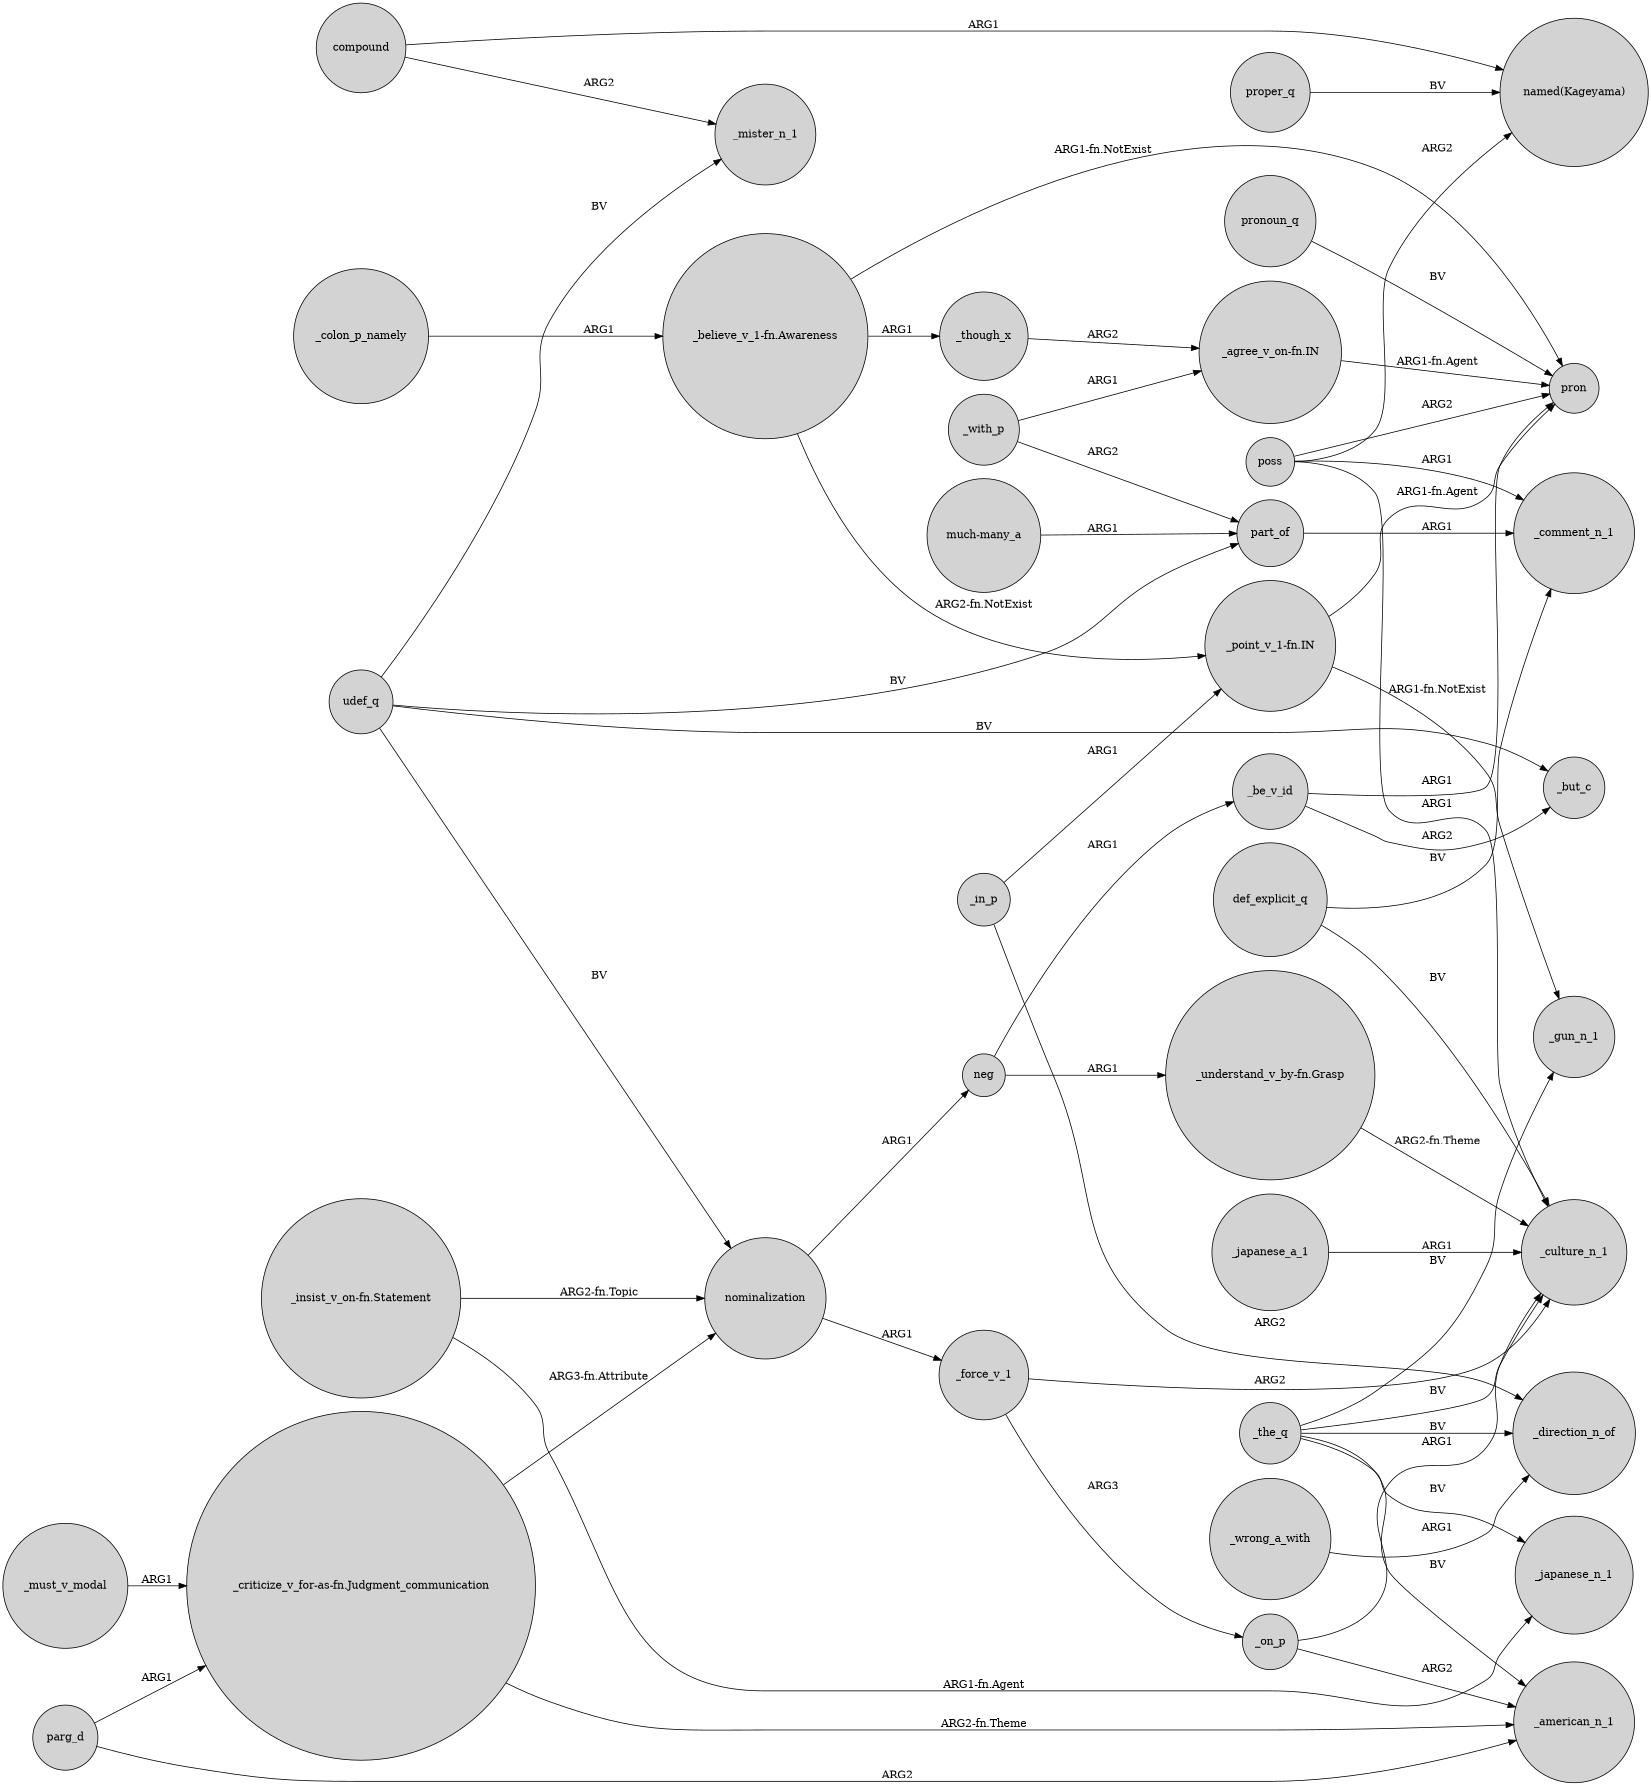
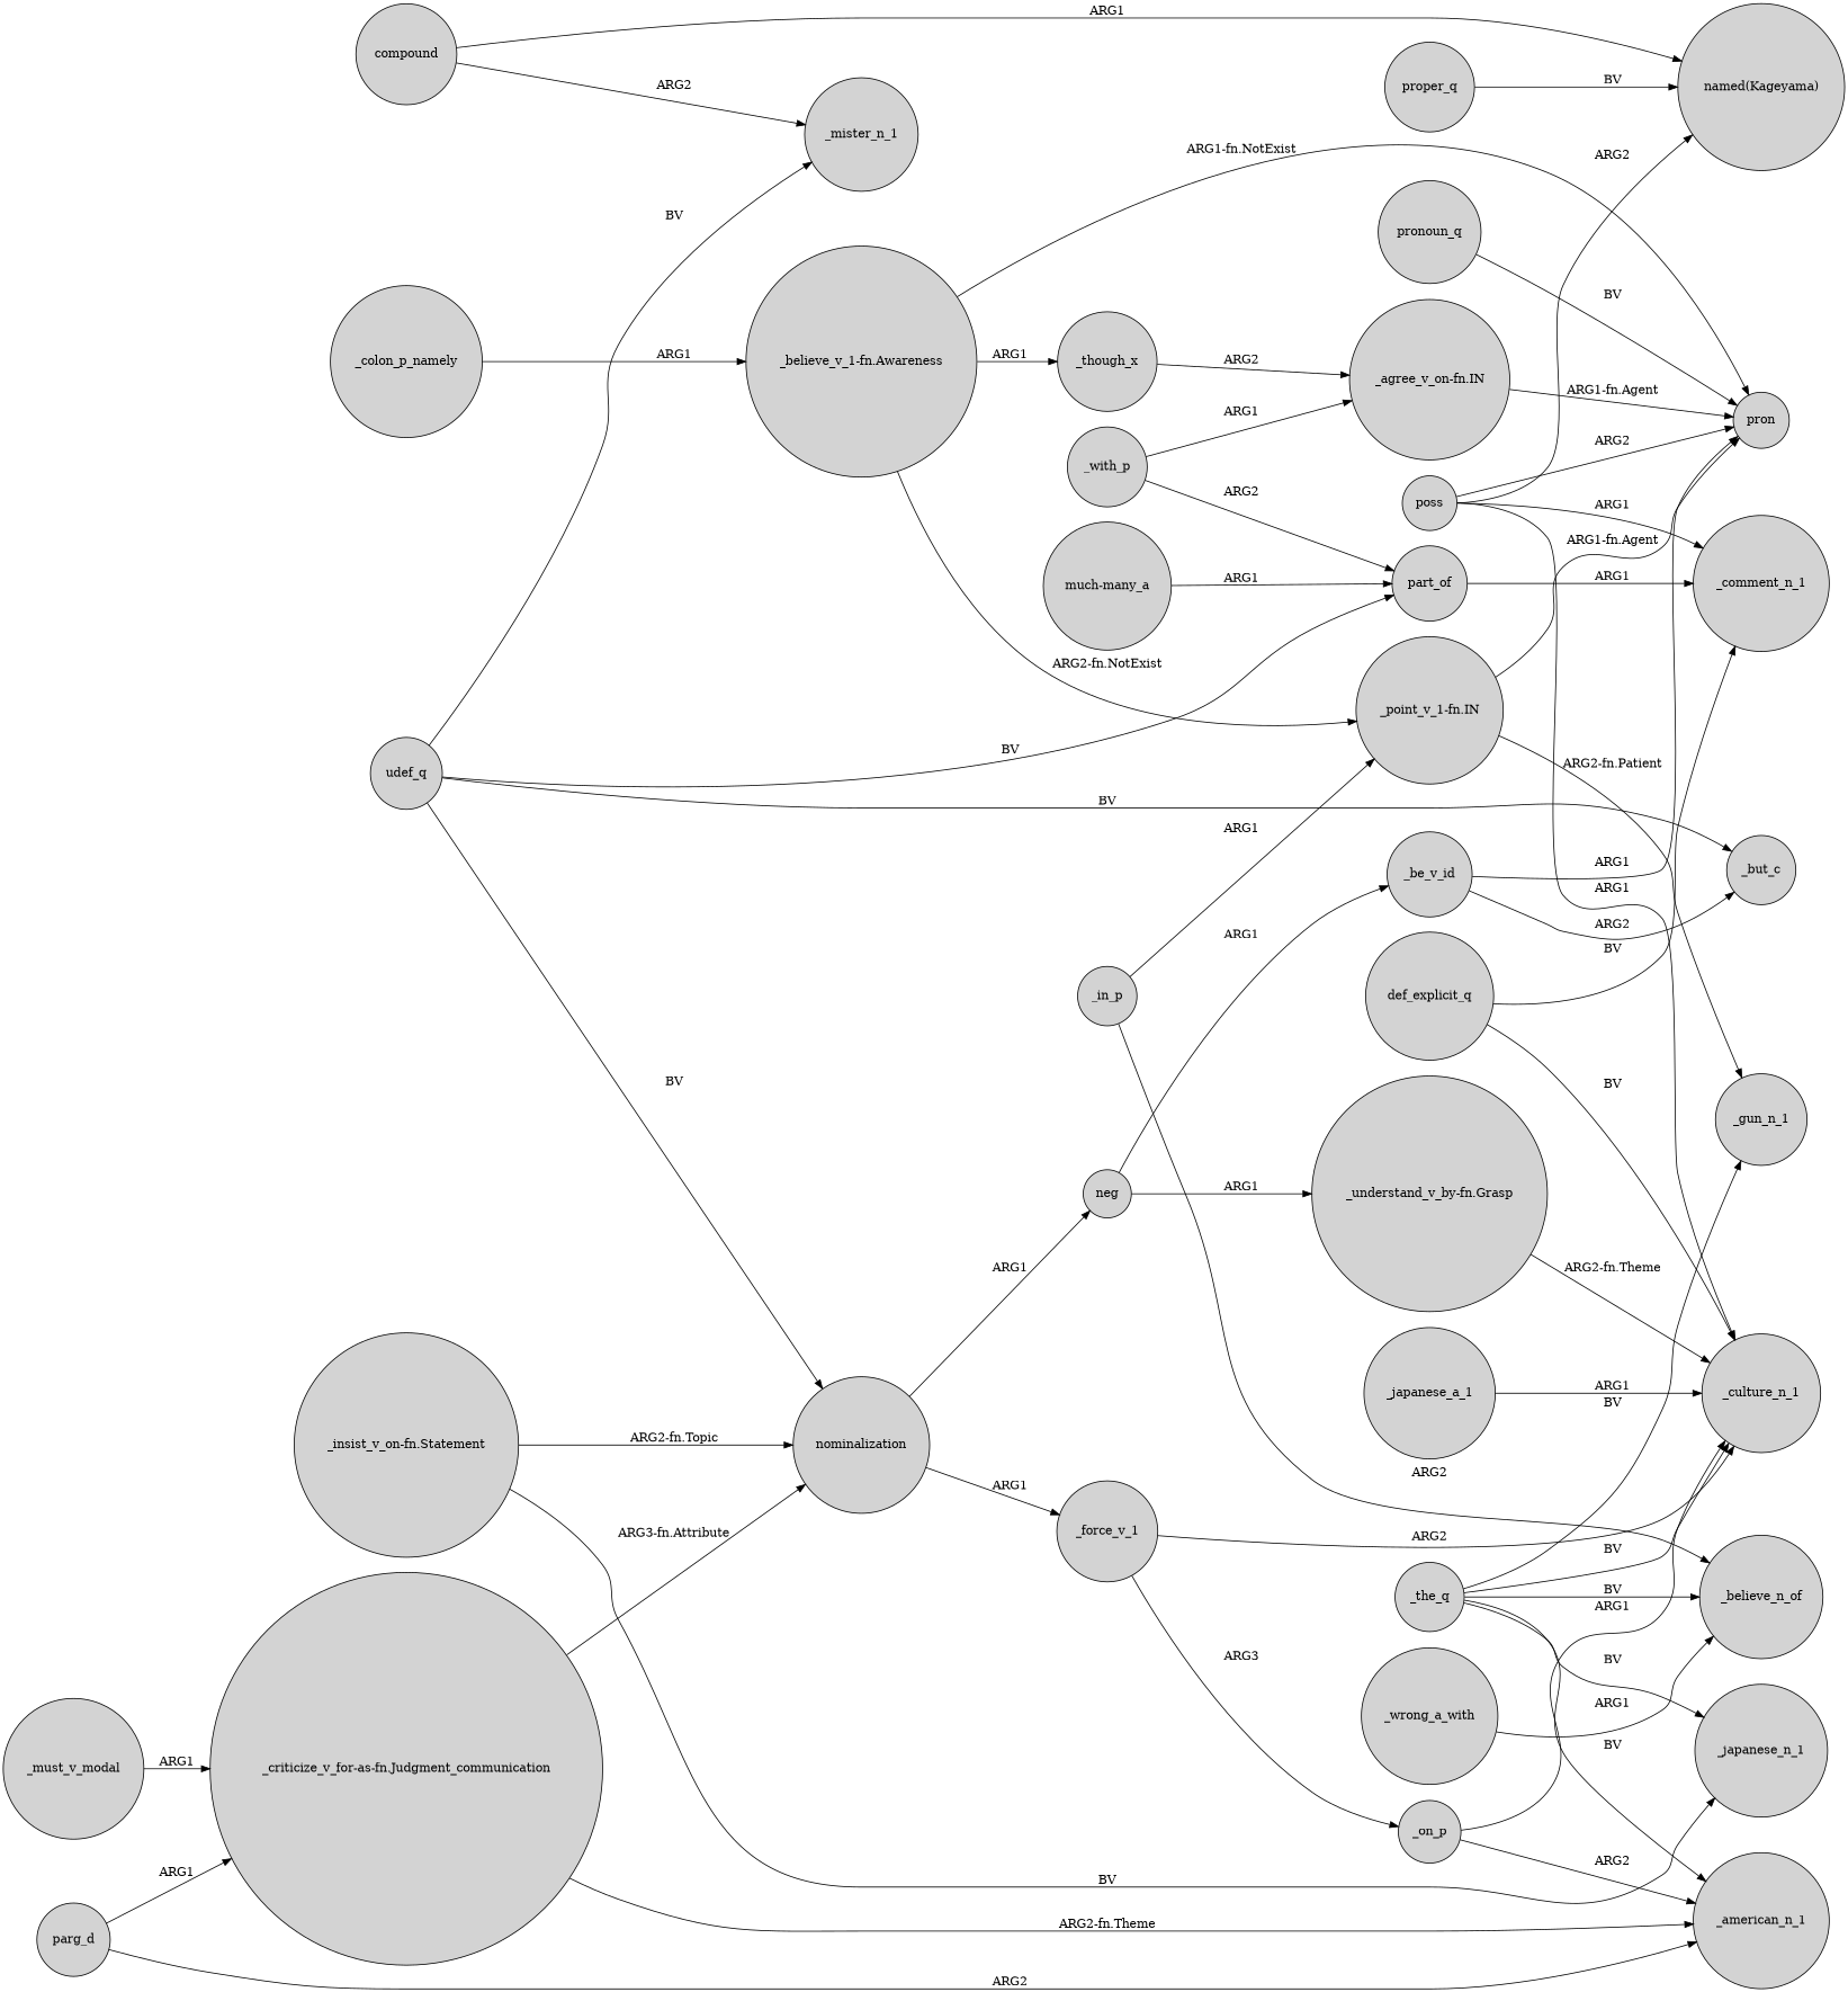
  digraph {
    rankdir=LR
    node [shape=circle style=filled]
    poss
    _comment_n_1
    "named(Kageyama)"
    pron
    _culture_n_1
    udef_q
    part_of
    _mister_n_1
    nominalization
    _but_c
    _force_v_1
    neg
    _on_p
    _american_n_1
    compound
    "_believe_v_1-fn.Awareness"
    "_point_v_1-fn.IN"
    _though_x
    _gun_n_1
    _in_p
-   _direction_n_of
+   _direction_n_of [label=_believe_n_of]
    "much-many_a"
    _the_q
    _japanese_n_1
    _wrong_a_with
    _colon_p_namely
    "_agree_v_on-fn.IN"
    _japanese_a_1
    "_insist_v_on-fn.Statement"
    _be_v_id
    "_understand_v_by-fn.Grasp"
    _with_p
    "_criticize_v_for-as-fn.Judgment_communication"
    def_explicit_q
    pronoun_q
    _must_v_modal
    proper_q
    parg_d
    poss -> _comment_n_1 [label=ARG1]
    poss -> "named(Kageyama)" [label=ARG2]
    poss -> pron [label=ARG2]
    poss -> _culture_n_1 [label=ARG1]
    udef_q -> part_of [label=BV]
    udef_q -> _mister_n_1 [label=BV]
    udef_q -> nominalization [label=BV]
    udef_q -> _but_c [label=BV]
    part_of -> _comment_n_1 [label=ARG1]
    nominalization -> _force_v_1 [label=ARG1]
    nominalization -> neg [label=ARG1]
    _force_v_1 -> _culture_n_1 [label=ARG2]
    _force_v_1 -> _on_p [label=ARG3]
    neg -> _be_v_id [label=ARG1]
    neg -> "_understand_v_by-fn.Grasp" [label=ARG1]
    _on_p -> _culture_n_1 [label=ARG1]
    _on_p -> _american_n_1 [label=ARG2]
    compound -> "named(Kageyama)" [label=ARG1]
    compound -> _mister_n_1 [label=ARG2]
    "_believe_v_1-fn.Awareness" -> pron [label="ARG1-fn.NotExist"]
    "_believe_v_1-fn.Awareness" -> "_point_v_1-fn.IN" [label="ARG2-fn.NotExist"]
    "_believe_v_1-fn.Awareness" -> _though_x [label=ARG1]
    "_point_v_1-fn.IN" -> pron [label="ARG1-fn.Agent"]
-   "_point_v_1-fn.IN" -> _gun_n_1 [label="ARG1-fn.NotExist"]
+   "_point_v_1-fn.IN" -> _gun_n_1 [label="ARG2-fn.Patient"]
    _though_x -> "_agree_v_on-fn.IN" [label=ARG2]
    _in_p -> "_point_v_1-fn.IN" [label=ARG1]
    _in_p -> _direction_n_of [label=ARG2]
    "much-many_a" -> part_of [label=ARG1]
    _the_q -> _culture_n_1 [label=BV]
    _the_q -> _american_n_1 [label=BV]
    _the_q -> _gun_n_1 [label=BV]
    _the_q -> _direction_n_of [label=BV]
    _the_q -> _japanese_n_1 [label=BV]
    _wrong_a_with -> _direction_n_of [label=ARG1]
    _colon_p_namely -> "_believe_v_1-fn.Awareness" [label=ARG1]
    "_agree_v_on-fn.IN" -> pron [label="ARG1-fn.Agent"]
    _japanese_a_1 -> _culture_n_1 [label=ARG1]
    "_insist_v_on-fn.Statement" -> nominalization [label="ARG2-fn.Topic"]
-   "_insist_v_on-fn.Statement" -> _japanese_n_1 [label="ARG1-fn.Agent"]
+   "_insist_v_on-fn.Statement" -> _japanese_n_1 [label=BV]
    _be_v_id -> pron [label=ARG1]
    _be_v_id -> _but_c [label=ARG2]
    "_understand_v_by-fn.Grasp" -> _culture_n_1 [label="ARG2-fn.Theme"]
    _with_p -> part_of [label=ARG2]
    _with_p -> "_agree_v_on-fn.IN" [label=ARG1]
    "_criticize_v_for-as-fn.Judgment_communication" -> nominalization [label="ARG3-fn.Attribute"]
    "_criticize_v_for-as-fn.Judgment_communication" -> _american_n_1 [label="ARG2-fn.Theme"]
    def_explicit_q -> _comment_n_1 [label=BV]
    def_explicit_q -> _culture_n_1 [label=BV]
    pronoun_q -> pron [label=BV]
    _must_v_modal -> "_criticize_v_for-as-fn.Judgment_communication" [label=ARG1]
    proper_q -> "named(Kageyama)" [label=BV]
    parg_d -> _american_n_1 [label=ARG2]
    parg_d -> "_criticize_v_for-as-fn.Judgment_communication" [label=ARG1]
  }
